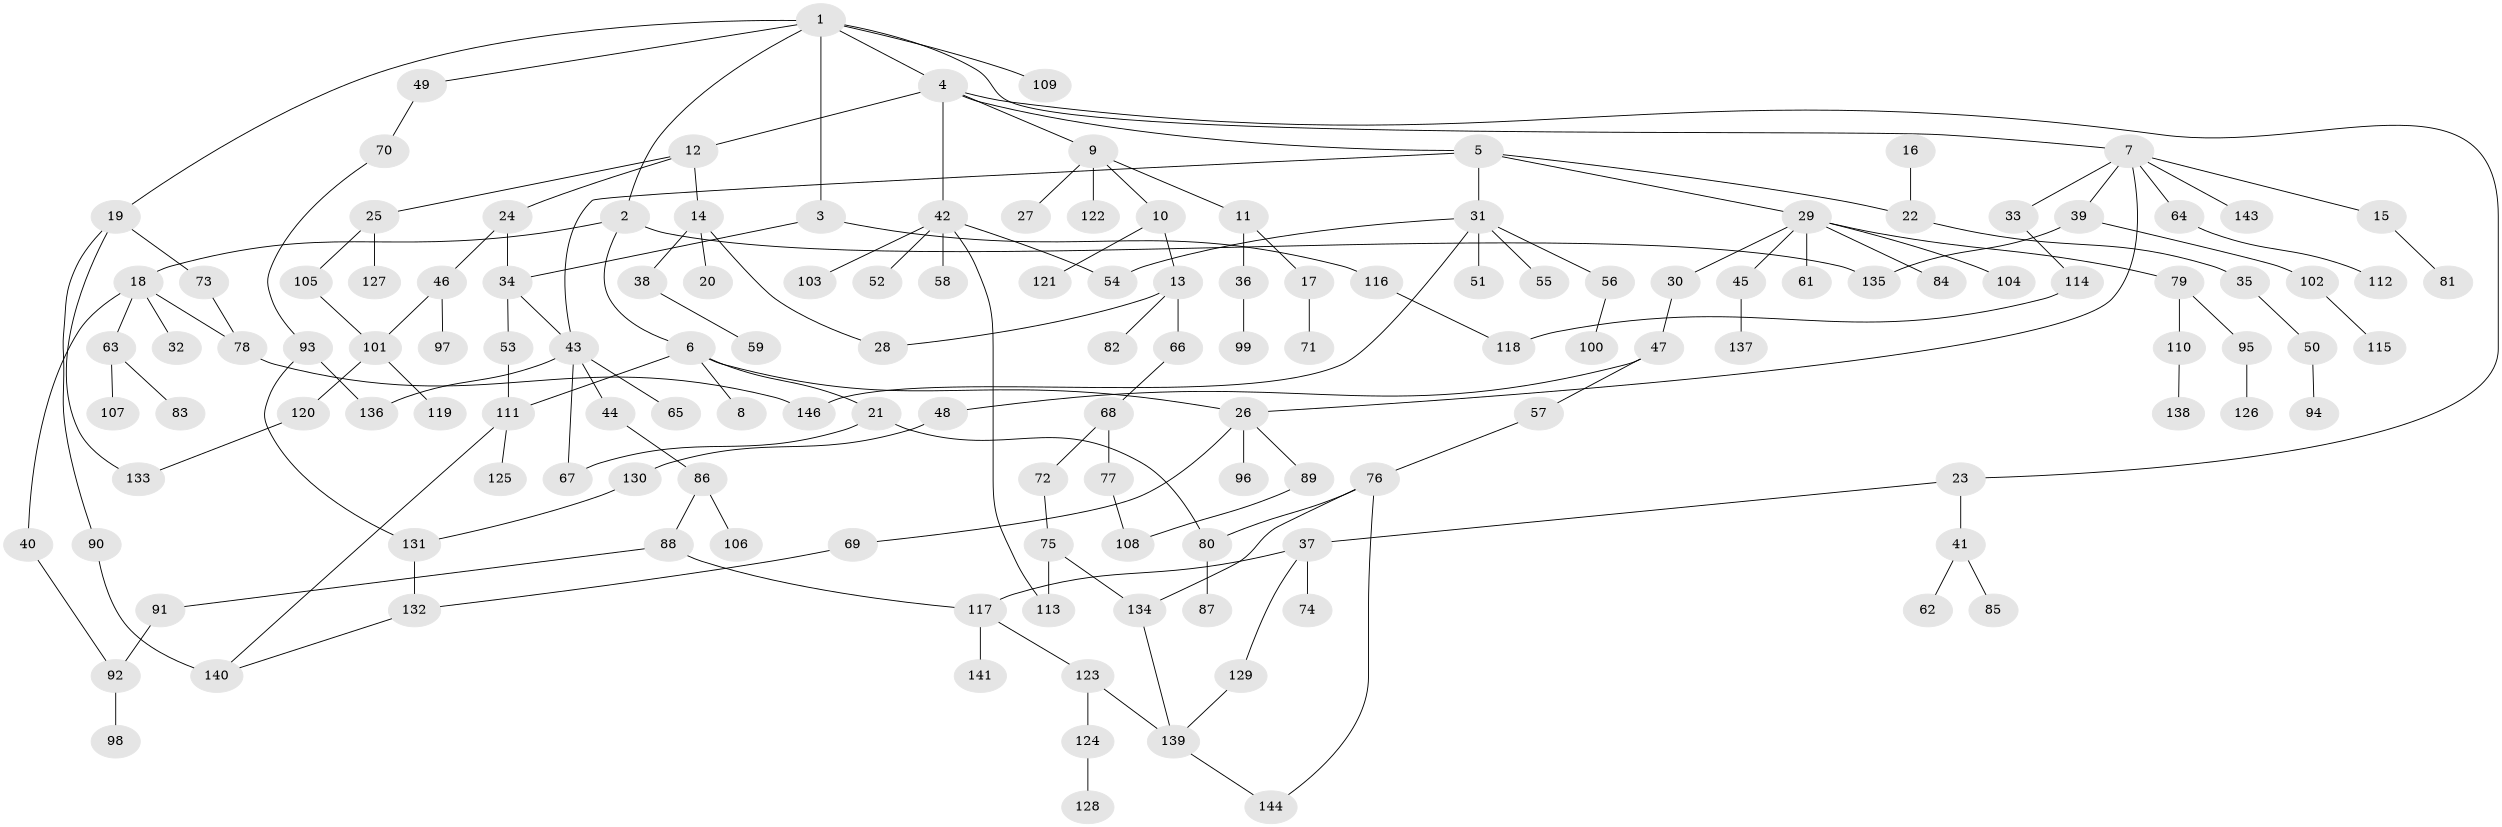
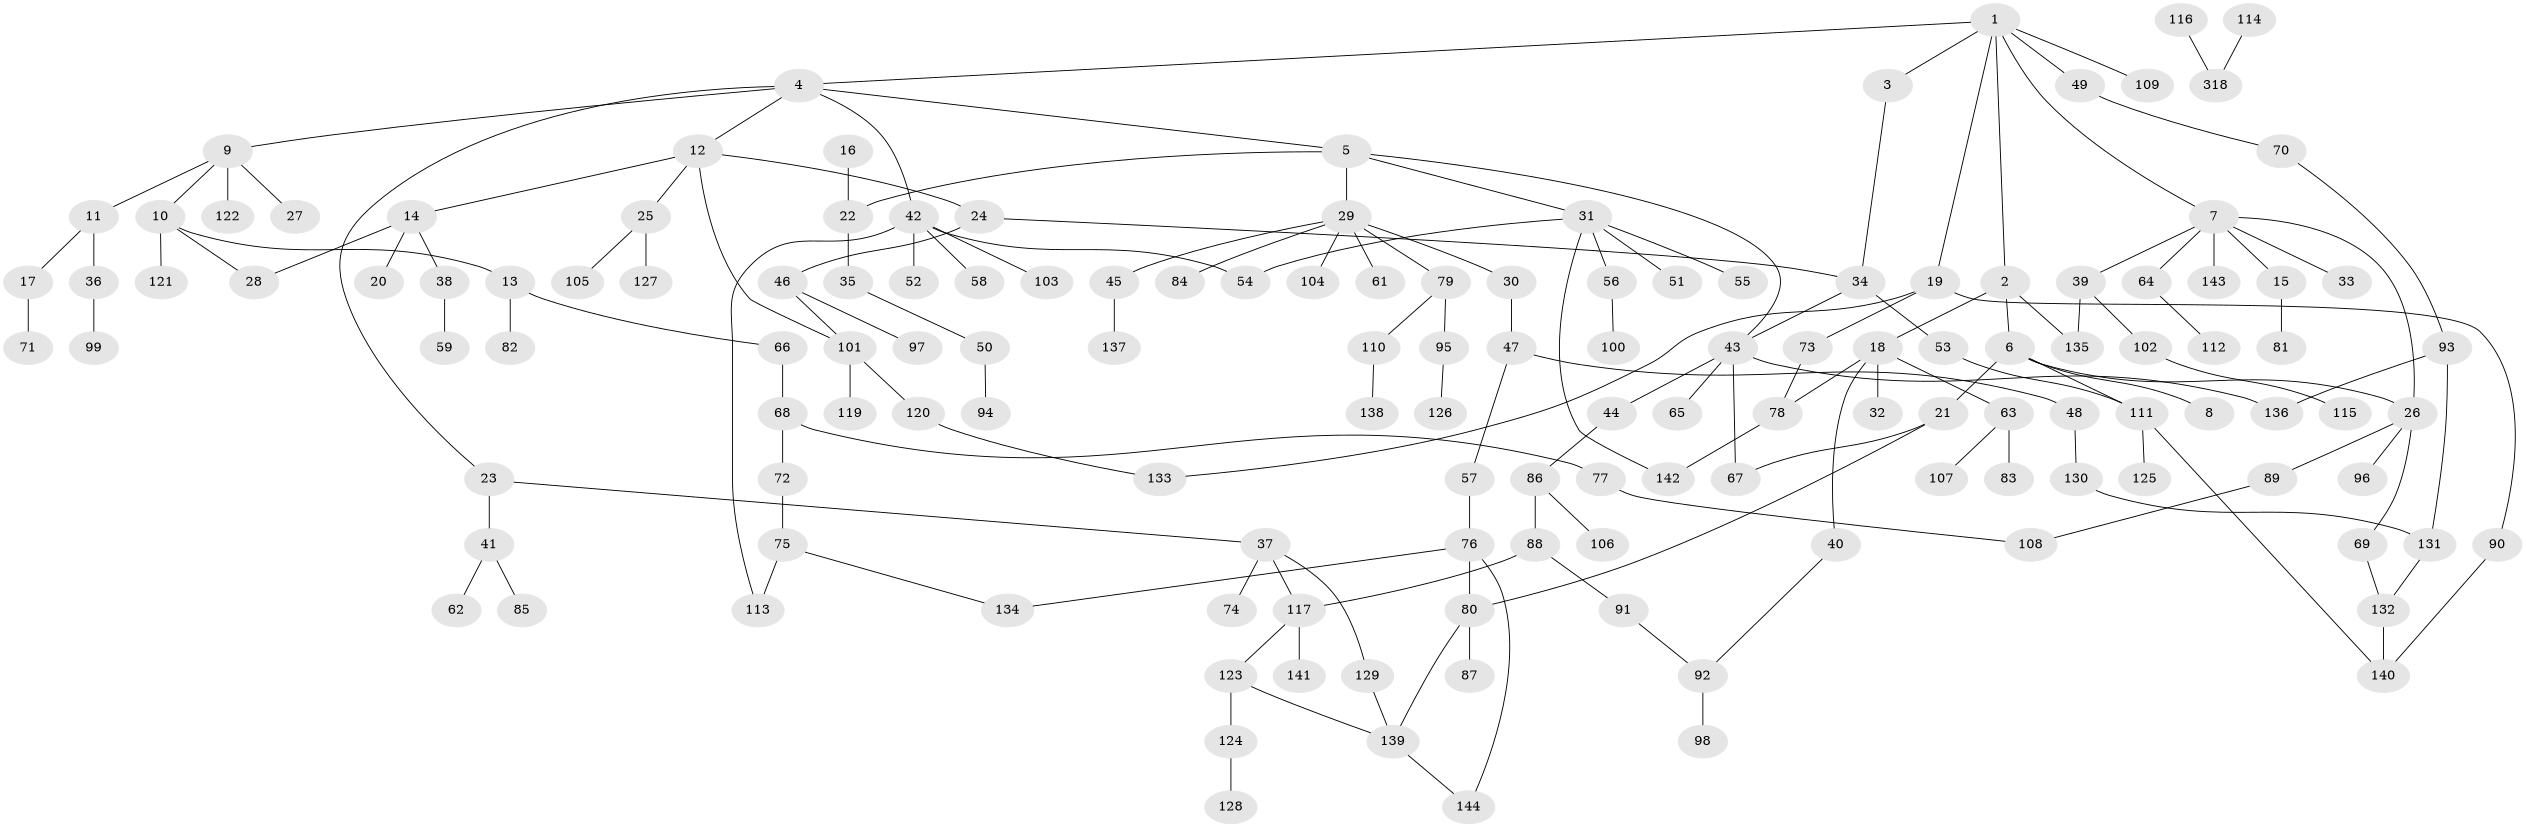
  graph {
    node [color=gray90 style=filled]
    1
    2
    3
    4
    7
    19
    49
    109
    6
    18
    135
    34
    116
    5
    9
    12
    23
    42
    26
    15
    33
    39
    64
    143
    73
    90
    133
    70
    8
    21
    111
    32
    40
    63
    78
    43
    53
-   118
+   118 [label=318]
    22
    29
    31
    10
    11
    27
    122
    14
    24
    25
    101
    16
    37
    41
    54
    52
    58
    103
    113
    35
    30
    45
    61
    79
    84
    104
    51
    55
    56
-   142 [label=146]
+   142
    67
    44
    65
    136
    80
    69
    89
    96
    140
    125
    81
    114
    102
    112
    13
    121
    17
    36
    28
    66
    82
    71
    99
    20
    38
    46
    105
    127
    119
    120
    68
    59
    92
    83
    107
    87
    139
    50
    74
    117
    129
    62
    85
    97
    132
    108
    47
    137
    95
    110
    48
    57
    100
    94
    141
    123
    115
    98
    86
    88
    106
    130
    76
    131
    93
    134
    144
    72
    77
    75
    126
    138
    91
    124
    128
    1 -- 2
    1 -- 3
    1 -- 4
    1 -- 7
    1 -- 19
    1 -- 49
    1 -- 109
    2 -- 6
    2 -- 18
    2 -- 135
    3 -- 34
-   3 -- 116
    4 -- 5
    4 -- 9
    4 -- 12
    4 -- 23
    4 -- 42
    7 -- 26
    7 -- 15
    7 -- 33
    7 -- 39
    7 -- 64
    7 -- 143
    19 -- 73
    19 -- 90
    19 -- 133
    49 -- 70
    6 -- 26
    6 -- 8
    6 -- 21
    6 -- 111
    18 -- 32
    18 -- 40
    18 -- 63
    18 -- 78
    34 -- 43
    34 -- 53
    116 -- 118
    5 -- 43
    5 -- 22
    5 -- 29
    5 -- 31
    9 -- 10
    9 -- 11
    9 -- 27
    9 -- 122
    12 -- 14
    12 -- 24
    12 -- 25
-   105 -- 101
+   12 -- 101
    23 -- 37
    23 -- 41
    42 -- 54
    42 -- 52
    42 -- 58
    42 -- 103
    42 -- 113
    26 -- 69
    26 -- 89
    26 -- 96
    15 -- 81
-   33 -- 114
    39 -- 135
    39 -- 102
    64 -- 112
    73 -- 78
    90 -- 140
    70 -- 93
    21 -- 67
    21 -- 80
    111 -- 140
    111 -- 125
    40 -- 92
    63 -- 83
    63 -- 107
    78 -- 142
    43 -- 67
    43 -- 44
    43 -- 65
    43 -- 136
    53 -- 111
    22 -- 35
    29 -- 30
    29 -- 45
    29 -- 61
    29 -- 79
    29 -- 84
    29 -- 104
    31 -- 54
    31 -- 51
    31 -- 55
    31 -- 56
    31 -- 142
    10 -- 13
    10 -- 121
    11 -- 17
    11 -- 36
    14 -- 28
    14 -- 20
    14 -- 38
    24 -- 34
    24 -- 46
    25 -- 105
    25 -- 127
    101 -- 119
    101 -- 120
    16 -- 22
    37 -- 74
    37 -- 117
    37 -- 129
    41 -- 62
    41 -- 85
    35 -- 50
    30 -- 47
    45 -- 137
    79 -- 95
    79 -- 110
    56 -- 100
    44 -- 86
    80 -- 87
-   134 -- 139
+   80 -- 139
    69 -- 132
    89 -- 108
    114 -- 118
    102 -- 115
-   13 -- 28
+   10 -- 28
    13 -- 66
    13 -- 82
    17 -- 71
    36 -- 99
    66 -- 68
    38 -- 59
    46 -- 101
    46 -- 97
    120 -- 133
    68 -- 72
    68 -- 77
    92 -- 98
    139 -- 144
    50 -- 94
    117 -- 141
    117 -- 123
    129 -- 139
    132 -- 140
    47 -- 48
    47 -- 57
    95 -- 126
    110 -- 138
    48 -- 130
    57 -- 76
    123 -- 139
    123 -- 124
    86 -- 88
    86 -- 106
    88 -- 117
    88 -- 91
    130 -- 131
    76 -- 80
    76 -- 134
    76 -- 144
    131 -- 132
    93 -- 136
    93 -- 131
    72 -- 75
    77 -- 108
    75 -- 113
    75 -- 134
    91 -- 92
    124 -- 128
  }
